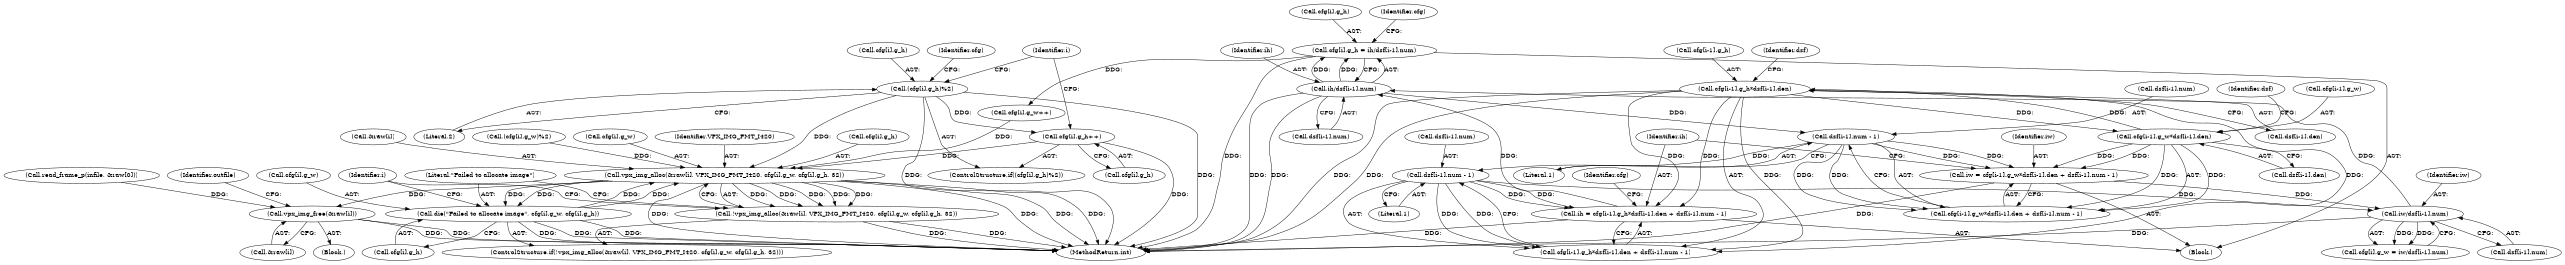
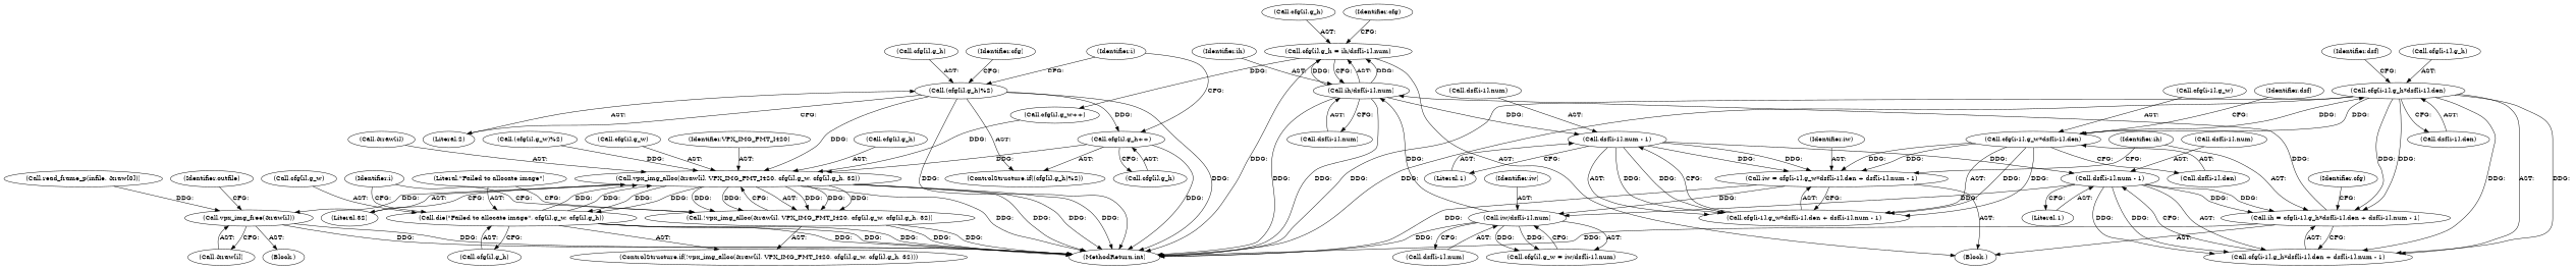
  digraph {
    n1 [label="(Call,(cfg[i].g_h)%2)"]
    n2 [label="(Call,cfg[i].g_h++)"]
    n3 [label="(Call,vpx_img_alloc(&raw[i], VPX_IMG_FMT_I420, cfg[i].g_w, cfg[i].g_h, 32))"]
    n4 [label="(ControlStructure,if((cfg[i].g_h)%2))"]
    n5 [label="(MethodReturn,int)"]
    n6 [label="(Literal,2)"]
    n7 [label="(Call,cfg[i].g_h)"]
    n8 [label="(Call,!vpx_img_alloc(&raw[i], VPX_IMG_FMT_I420, cfg[i].g_w, cfg[i].g_h, 32))"]
    n9 [label="(Call,die(\"Failed to allocate image\", cfg[i].g_w, cfg[i].g_h))"]
    n10 [label="(Call,vpx_img_free(&raw[i]))"]
+   n11 [label="(Literal,32)"]
    n12 [label="(Call,cfg[i].g_h = ih/dsf[i-1].num)"]
    n13 [label="(Call,ih/dsf[i-1].num)"]
    n14 [label="(Block,)"]
    n15 [label="(Call,cfg[i].g_w++)"]
    n16 [label="(Call,dsf[i-1].num - 1)"]
    n17 [label="(Call,dsf[i-1].num)"]
    n18 [label="(Call,iw = cfg[i-1].g_w*dsf[i-1].den + dsf[i-1].num - 1)"]
    n19 [label="(Call,cfg[i-1].g_w*dsf[i-1].den + dsf[i-1].num - 1)"]
    n20 [label="(Call,dsf[i-1].num - 1)"]
    n21 [label="(Literal,1)"]
    n22 [label="(Call,ih = cfg[i-1].g_h*dsf[i-1].den + dsf[i-1].num - 1)"]
    n23 [label="(Call,cfg[i-1].g_h*dsf[i-1].den + dsf[i-1].num - 1)"]
    n24 [label="(Call,cfg[i-1].g_h*dsf[i-1].den)"]
    n25 [label="(Call,cfg[i-1].g_w*dsf[i-1].den)"]
    n26 [label="(Call,dsf[i-1].den)"]
    n27 [label="(Call,dsf[i-1].den)"]
    n28 [label="(Call,iw/dsf[i-1].num)"]
    n29 [label="(Literal,1)"]
    n30 [label="(Call,dsf[i-1].num)"]
    n31 [label="(Call,cfg[i].g_w = iw/dsf[i-1].num)"]
    n32 [label="(ControlStructure,if(!vpx_img_alloc(&raw[i], VPX_IMG_FMT_I420, cfg[i].g_w, cfg[i].g_h, 32)))"]
    n33 [label="(Call,cfg[i].g_h)"]
    n34 [label="(Call,&raw[i])"]
    n35 [label="(Block,)"]
    n36 [label="(Call,dsf[i-1].num)"]
    n37 [label="(Identifier,ih)"]
    n38 [label="(Call,cfg[i].g_h)"]
    n39 [label="(Literal,\"Failed to allocate image\")"]
    n40 [label="(Call,&raw[i])"]
    n41 [label="(Identifier,ih)"]
    n42 [label="(Identifier,dsf)"]
    n43 [label="(Call,cfg[i-1].g_w)"]
    n44 [label="(Call,cfg[i].g_h)"]
    n45 [label="(Identifier,dsf)"]
    n46 [label="(Call,cfg[i-1].g_h)"]
    n47 [label="(Identifier,iw)"]
    n48 [label="(Identifier,cfg)"]
    n49 [label="(Call,(cfg[i].g_w)%2)"]
    n50 [label="(Call,read_frame_p(infile, &raw[0]))"]
    n51 [label="(Call,cfg[i].g_w)"]
    n52 [label="(Call,cfg[i].g_h)"]
    n53 [label="(Identifier,cfg)"]
    n54 [label="(Identifier,VPX_IMG_FMT_I420)"]
    n55 [label="(Identifier,cfg)"]
    n56 [label="(Identifier,i)"]
    n57 [label="(Identifier,outfile)"]
    n58 [label="(Identifier,i)"]
    n59 [label="(Call,dsf[i-1].num)"]
    n60 [label="(Call,cfg[i].g_w)"]
    n61 [label="(Identifier,iw)"]
    n1 -> n2 [label="DDG: "]
    n1 -> n3 [label="DDG: "]
    n1 -> n4 [label="AST: "]
    n1 -> n5 [label="DDG: "]
    n1 -> n5 [label="DDG: "]
    n1 -> n6 [label="CFG: "]
    n2 -> n3 [label="DDG: "]
    n2 -> n4 [label="AST: "]
    n2 -> n5 [label="DDG: "]
    n2 -> n7 [label="CFG: "]
    n3 -> n5 [label="DDG: "]
    n3 -> n5 [label="DDG: "]
    n3 -> n5 [label="DDG: "]
    n3 -> n5 [label="DDG: "]
    n3 -> n8 [label="AST: "]
    n3 -> n8 [label="DDG: "]
    n3 -> n8 [label="DDG: "]
    n3 -> n8 [label="DDG: "]
    n3 -> n8 [label="DDG: "]
    n3 -> n8 [label="DDG: "]
    n3 -> n9 [label="DDG: "]
    n3 -> n9 [label="DDG: "]
    n3 -> n10 [label="DDG: "]
+   n3 -> n11 [label="CFG: "]
    n6 -> n1 [label="AST: "]
    n7 -> n2 [label="AST: "]
    n8 -> n3 [label="CFG: "]
    n8 -> n5 [label="DDG: "]
    n8 -> n5 [label="DDG: "]
    n8 -> n32 [label="AST: "]
    n9 -> n3 [label="DDG: "]
    n9 -> n3 [label="DDG: "]
    n9 -> n5 [label="DDG: "]
    n9 -> n5 [label="DDG: "]
    n9 -> n5 [label="DDG: "]
    n9 -> n32 [label="AST: "]
    n9 -> n33 [label="CFG: "]
    n10 -> n5 [label="DDG: "]
    n10 -> n5 [label="DDG: "]
    n10 -> n34 [label="CFG: "]
    n10 -> n35 [label="AST: "]
+   n11 -> n3 [label="AST: "]
    n12 -> n5 [label="DDG: "]
    n12 -> n13 [label="CFG: "]
    n12 -> n14 [label="AST: "]
    n12 -> n15 [label="DDG: "]
    n13 -> n5 [label="DDG: "]
    n13 -> n5 [label="DDG: "]
    n13 -> n12 [label="AST: "]
    n13 -> n12 [label="DDG: "]
    n13 -> n12 [label="DDG: "]
    n13 -> n16 [label="DDG: "]
    n13 -> n17 [label="CFG: "]
    n15 -> n3 [label="DDG: "]
    n16 -> n18 [label="DDG: "]
    n16 -> n18 [label="DDG: "]
    n16 -> n19 [label="AST: "]
    n16 -> n19 [label="DDG: "]
    n16 -> n19 [label="DDG: "]
    n16 -> n20 [label="DDG: "]
    n16 -> n21 [label="CFG: "]
    n17 -> n13 [label="AST: "]
    n18 -> n5 [label="DDG: "]
    n18 -> n14 [label="AST: "]
    n18 -> n19 [label="CFG: "]
    n18 -> n28 [label="DDG: "]
    n19 -> n16 [label="CFG: "]
    n19 -> n18 [label="AST: "]
    n20 -> n22 [label="DDG: "]
    n20 -> n22 [label="DDG: "]
    n20 -> n23 [label="AST: "]
    n20 -> n23 [label="DDG: "]
    n20 -> n23 [label="DDG: "]
    n20 -> n28 [label="DDG: "]
    n20 -> n29 [label="CFG: "]
    n21 -> n16 [label="AST: "]
    n22 -> n5 [label="DDG: "]
    n22 -> n13 [label="DDG: "]
    n22 -> n14 [label="AST: "]
    n22 -> n23 [label="CFG: "]
    n23 -> n20 [label="CFG: "]
    n23 -> n22 [label="AST: "]
    n24 -> n5 [label="DDG: "]
    n24 -> n5 [label="DDG: "]
    n24 -> n22 [label="DDG: "]
    n24 -> n22 [label="DDG: "]
    n24 -> n23 [label="AST: "]
    n24 -> n23 [label="DDG: "]
    n24 -> n23 [label="DDG: "]
    n24 -> n25 [label="DDG: "]
    n24 -> n26 [label="CFG: "]
    n25 -> n18 [label="DDG: "]
    n25 -> n18 [label="DDG: "]
    n25 -> n19 [label="AST: "]
    n25 -> n19 [label="DDG: "]
    n25 -> n19 [label="DDG: "]
    n25 -> n24 [label="DDG: "]
    n25 -> n27 [label="CFG: "]
    n26 -> n24 [label="AST: "]
    n27 -> n25 [label="AST: "]
    n28 -> n5 [label="DDG: "]
    n28 -> n13 [label="DDG: "]
    n28 -> n30 [label="CFG: "]
    n28 -> n31 [label="AST: "]
    n28 -> n31 [label="DDG: "]
    n28 -> n31 [label="DDG: "]
    n29 -> n20 [label="AST: "]
    n30 -> n28 [label="AST: "]
    n31 -> n28 [label="CFG: "]
    n33 -> n9 [label="AST: "]
    n34 -> n10 [label="AST: "]
    n36 -> n16 [label="AST: "]
    n37 -> n13 [label="AST: "]
    n38 -> n3 [label="AST: "]
    n39 -> n8 [label="CFG: "]
    n39 -> n9 [label="AST: "]
    n40 -> n3 [label="AST: "]
    n41 -> n18 [label="CFG: "]
    n41 -> n22 [label="AST: "]
    n42 -> n24 [label="CFG: "]
    n43 -> n25 [label="AST: "]
    n44 -> n1 [label="AST: "]
    n45 -> n25 [label="CFG: "]
    n46 -> n24 [label="AST: "]
    n47 -> n28 [label="AST: "]
    n48 -> n22 [label="CFG: "]
    n49 -> n3 [label="DDG: "]
    n50 -> n10 [label="DDG: "]
    n51 -> n3 [label="AST: "]
    n52 -> n12 [label="AST: "]
    n53 -> n1 [label="CFG: "]
    n54 -> n3 [label="AST: "]
    n55 -> n12 [label="CFG: "]
    n56 -> n8 [label="CFG: "]
    n56 -> n9 [label="CFG: "]
    n57 -> n10 [label="CFG: "]
    n58 -> n1 [label="CFG: "]
    n58 -> n2 [label="CFG: "]
    n59 -> n20 [label="AST: "]
    n60 -> n9 [label="AST: "]
    n61 -> n18 [label="AST: "]
  }
